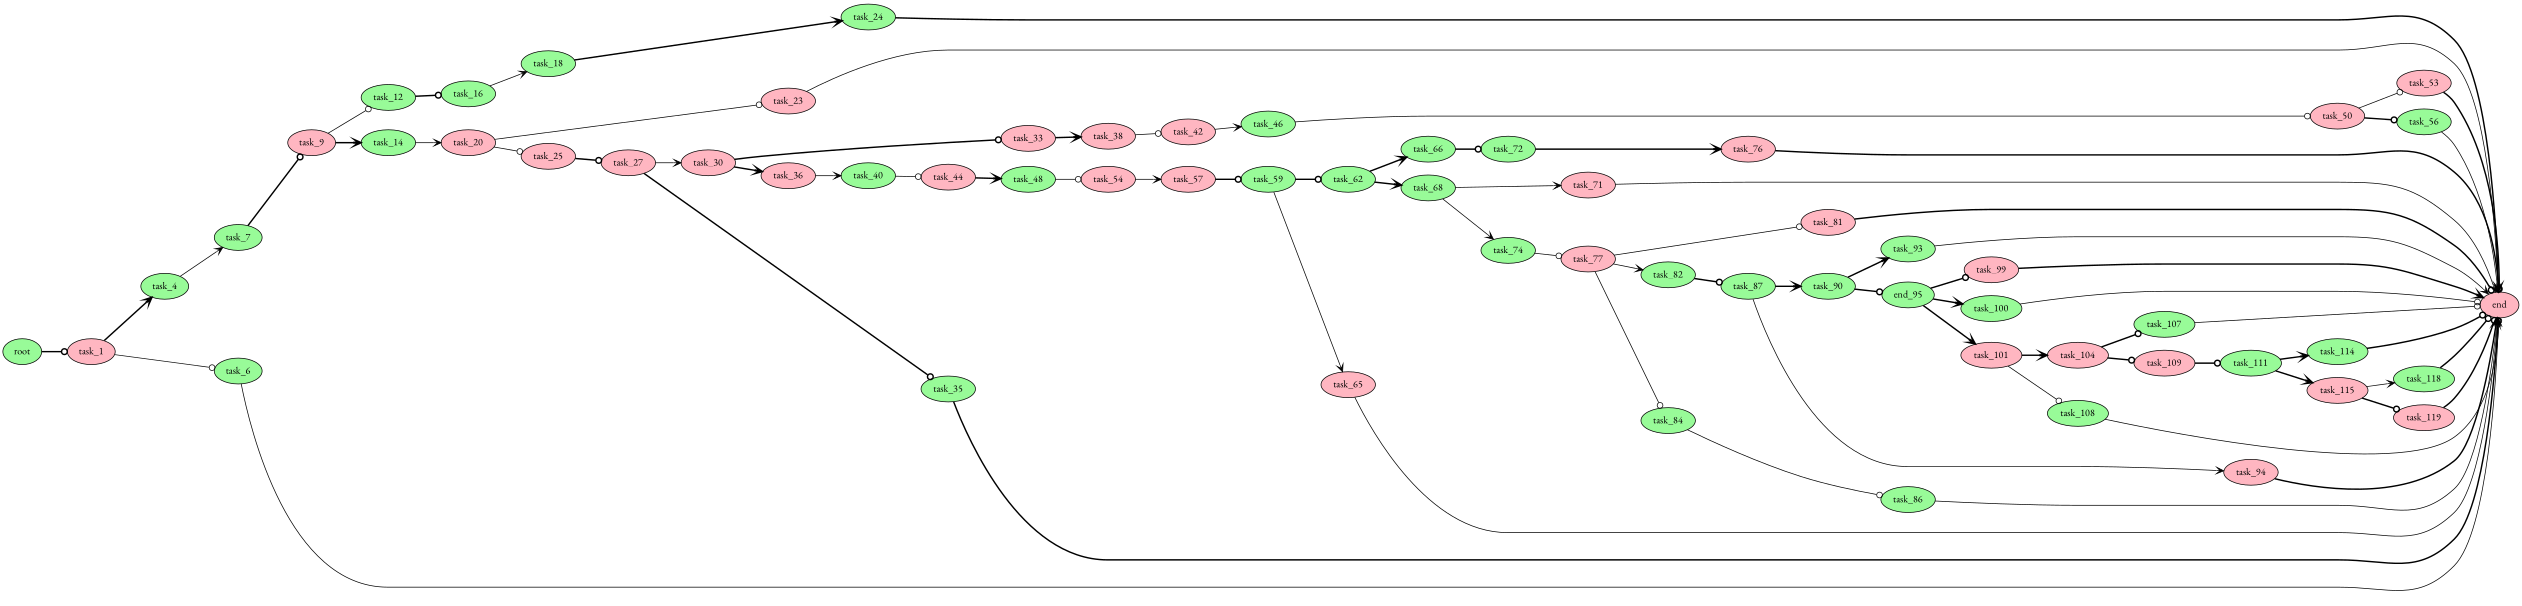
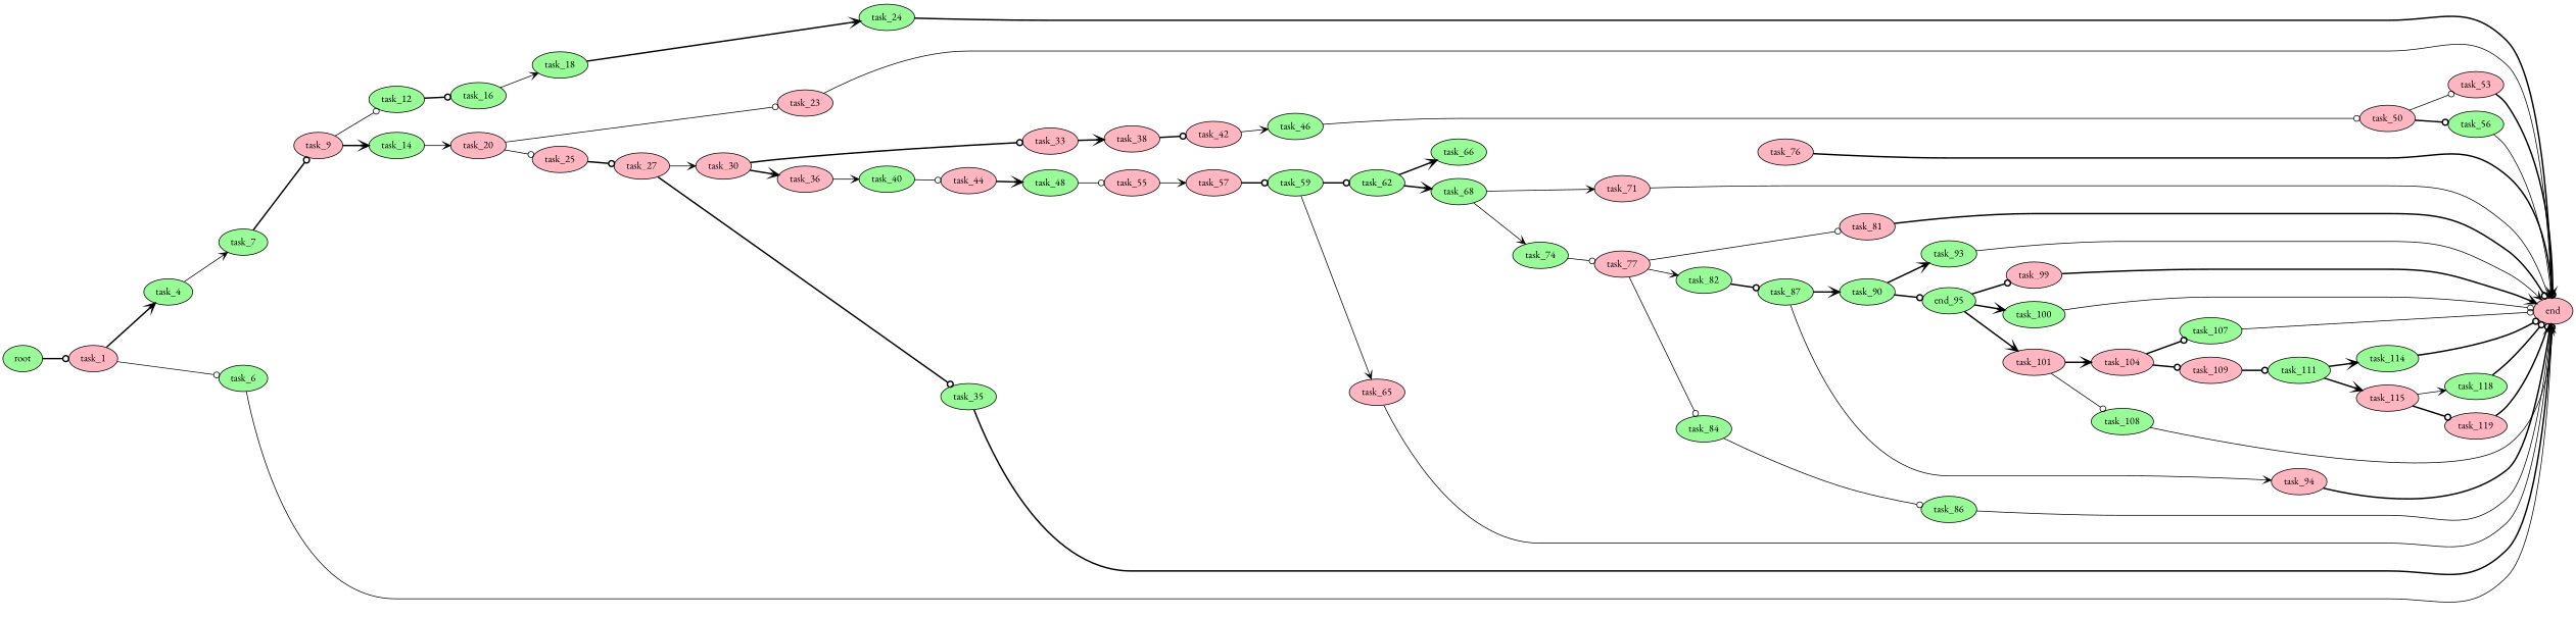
  digraph {
    fontname="EB Garamond"
    rankdir=LR
    node [fillcolor=palegreen fontname="EB Garamond" style=filled]
    edge [arrowhead=odot fontname="EB Garamond" style=bold]
    task_1 [fillcolor=lightpink]
    root
    task_4
    task_6
    task_7
    end [fillcolor=lightpink]
    task_9 [fillcolor=lightpink]
    task_12
    task_14
    task_16
    task_20 [fillcolor=lightpink]
    task_18
    task_23 [fillcolor=lightpink]
    task_25 [fillcolor=lightpink]
    task_24
    task_27 [fillcolor=lightpink]
    task_30 [fillcolor=lightpink]
    task_35
    task_33 [fillcolor=lightpink]
    task_36 [fillcolor=lightpink]
    task_38 [fillcolor=lightpink]
    task_40
    task_42 [fillcolor=lightpink]
    task_44 [fillcolor=lightpink]
    task_46
    task_48
    task_50 [fillcolor=lightpink]
-   task_54 [fillcolor=lightpink]
+   task_54 [fillcolor=lightpink label=task_55]
    task_53 [fillcolor=lightpink]
    task_56
    task_57 [fillcolor=lightpink]
    task_59
    task_62
    task_65 [fillcolor=lightpink]
    task_66
    task_68
-   task_72
    task_71 [fillcolor=lightpink]
    task_74
    task_76 [fillcolor=lightpink]
    task_77 [fillcolor=lightpink]
    task_81 [fillcolor=lightpink]
    task_82
    task_84
    task_87
    task_86
    task_90
    task_94 [fillcolor=lightpink]
    task_93
    n50 [label=end_95]
    task_99 [fillcolor=lightpink]
    task_100
    task_101 [fillcolor=lightpink]
    task_104 [fillcolor=lightpink]
    task_108
    task_107
    task_109 [fillcolor=lightpink]
    task_111
    task_114
    task_115 [fillcolor=lightpink]
    task_118
    task_119 [fillcolor=lightpink]
    task_1 -> task_4 [arrowhead=vee]
    task_1 -> task_6 [style=solid]
    root -> task_1
    task_4 -> task_7 [arrowhead=vee style=solid]
    task_6 -> end [arrowhead=vee style=solid]
    task_7 -> task_9
    task_9 -> task_12 [style=solid]
    task_9 -> task_14 [arrowhead=vee]
    task_12 -> task_16
    task_14 -> task_20 [arrowhead=vee style=solid]
    task_16 -> task_18 [arrowhead=vee style=solid]
    task_20 -> task_23 [style=solid]
    task_20 -> task_25 [style=solid]
    task_18 -> task_24 [arrowhead=vee]
    task_23 -> end [style=solid]
    task_25 -> task_27
    task_24 -> end [arrowhead=vee]
    task_27 -> task_30 [arrowhead=vee style=solid]
    task_27 -> task_35
    task_30 -> task_33
    task_30 -> task_36 [arrowhead=vee]
    task_35 -> end
    task_33 -> task_38 [arrowhead=vee]
    task_36 -> task_40 [arrowhead=vee style=solid]
-   task_38 -> task_42 [style=solid]
+   task_38 -> task_42
    task_40 -> task_44 [style=solid]
    task_42 -> task_46 [arrowhead=vee style=solid]
    task_44 -> task_48 [arrowhead=vee]
    task_46 -> task_50 [style=solid]
    task_48 -> task_54 [style=solid]
    task_50 -> task_53 [style=solid]
    task_50 -> task_56
    task_54 -> task_57 [arrowhead=vee style=solid]
    task_53 -> end
    task_56 -> end [arrowhead=vee style=solid]
    task_57 -> task_59
    task_59 -> task_62
    task_59 -> task_65 [arrowhead=vee style=solid]
    task_62 -> task_66 [arrowhead=vee]
    task_62 -> task_68 [arrowhead=vee]
    task_65 -> end [arrowhead=vee style=solid]
-   task_66 -> task_72
    task_68 -> task_71 [arrowhead=vee style=solid]
    task_68 -> task_74 [arrowhead=vee style=solid]
-   task_72 -> task_76 [arrowhead=vee]
    task_71 -> end [arrowhead=vee style=solid]
    task_74 -> task_77 [style=solid]
    task_76 -> end
    task_77 -> task_81 [style=solid]
    task_77 -> task_82 [arrowhead=vee style=solid]
    task_77 -> task_84 [style=solid]
    task_81 -> end
    task_82 -> task_87
    task_84 -> task_86 [style=solid]
    task_87 -> task_90 [arrowhead=vee]
    task_87 -> task_94 [arrowhead=vee style=solid]
    task_86 -> end [arrowhead=vee style=solid]
    task_90 -> task_93 [arrowhead=vee]
    task_90 -> n50
    task_94 -> end [arrowhead=vee]
    task_93 -> end [arrowhead=vee style=solid]
    n50 -> task_99
    n50 -> task_100 [arrowhead=vee]
    n50 -> task_101 [arrowhead=vee]
    task_99 -> end [arrowhead=vee]
    task_100 -> end [style=solid]
    task_101 -> task_104 [arrowhead=vee]
    task_101 -> task_108 [style=solid]
    task_104 -> task_107
    task_104 -> task_109
    task_108 -> end [style=solid]
    task_107 -> end [style=solid]
    task_109 -> task_111
    task_111 -> task_114 [arrowhead=vee]
    task_111 -> task_115 [arrowhead=vee]
    task_114 -> end
    task_115 -> task_118 [arrowhead=vee style=solid]
    task_115 -> task_119
    task_118 -> end
    task_119 -> end
  }
